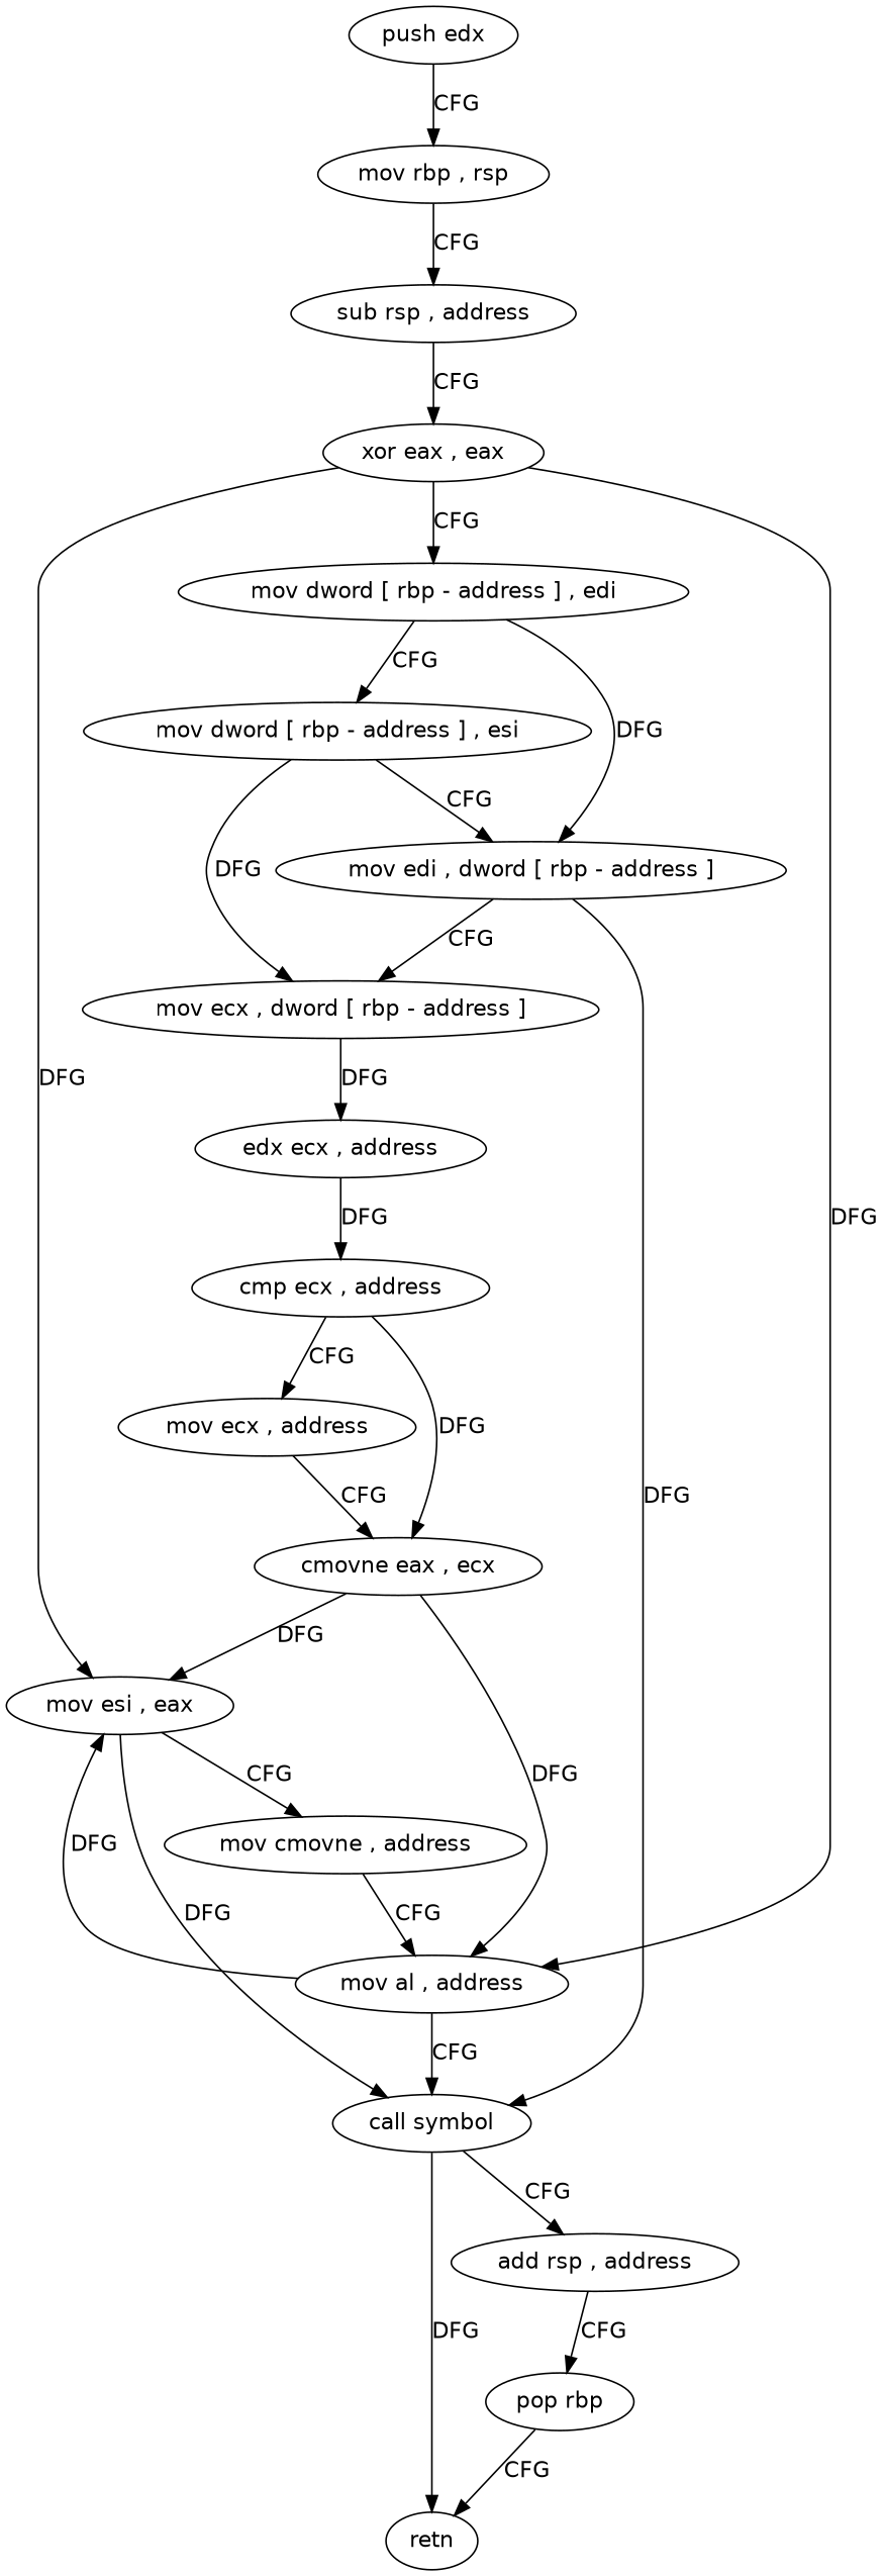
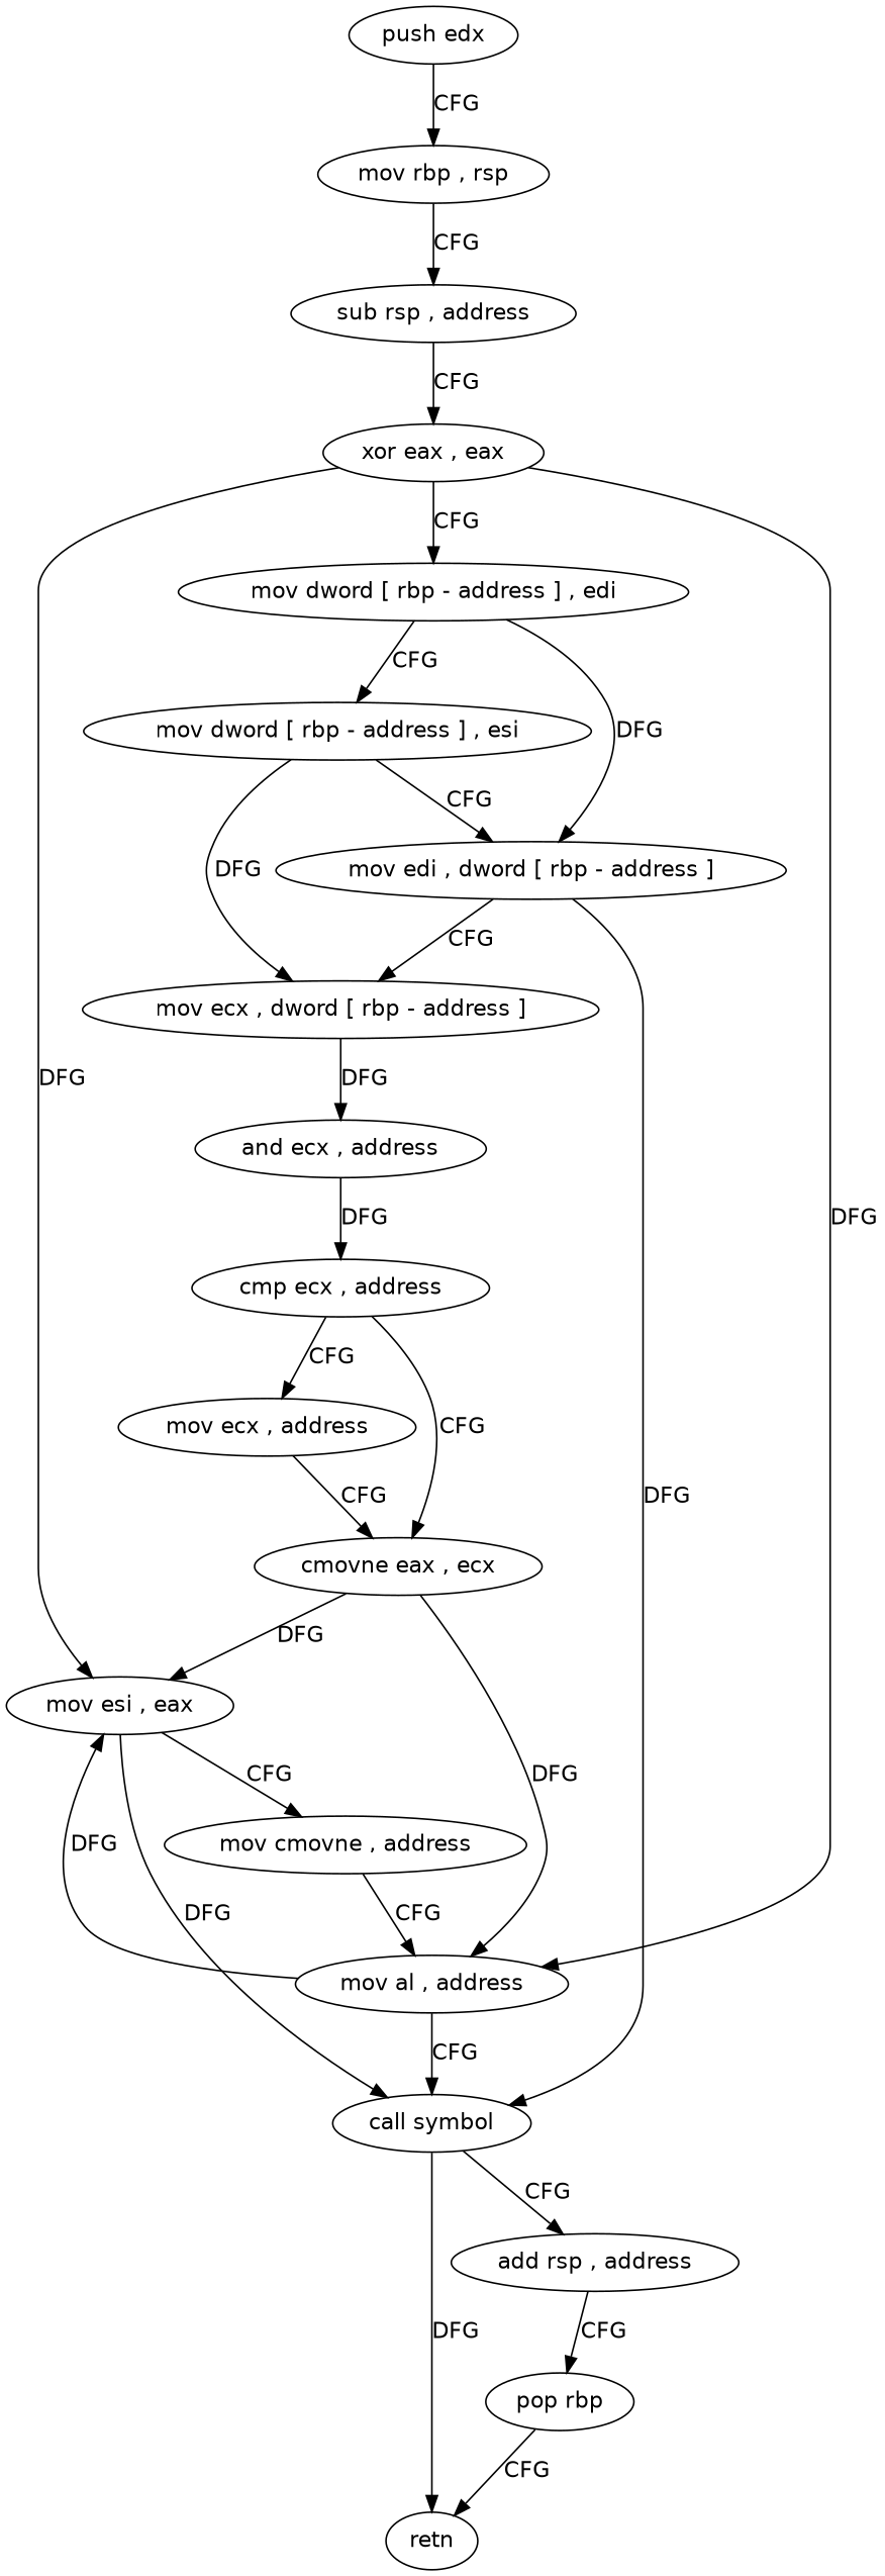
  digraph {
    fontname="DejaVu Sans"
    node [fontname="DejaVu Sans"]
    edge [fontname="DejaVu Sans"]
    n1 [label="push edx"]
    n2 [label="mov rbp , rsp"]
    n3 [label="sub rsp , address"]
    n4 [label="xor eax , eax"]
    n5 [label="mov dword [ rbp - address ] , edi"]
    n6 [label="mov esi , eax"]
    n7 [label="mov al , address"]
    n8 [label="mov dword [ rbp - address ] , esi"]
    n9 [label="mov edi , dword [ rbp - address ]"]
    n10 [label="call symbol"]
    n11 [label="mov cmovne , address"]
    n12 [label="mov ecx , dword [ rbp - address ]"]
-   n13 [label="edx ecx , address"]
+   n13 [label="and ecx , address"]
    n14 [label="add rsp , address"]
    n15 [label=retn]
    n16 [label="cmp ecx , address"]
    n17 [label="mov ecx , address"]
    n18 [label="cmovne eax , ecx"]
    n19 [label="pop rbp"]
    n1 -> n2 [label=CFG]
    n2 -> n3 [label=CFG]
    n3 -> n4 [label=CFG]
    n4 -> n5 [label=CFG]
    n4 -> n6 [label=DFG]
    n4 -> n7 [label=DFG]
    n5 -> n8 [label=CFG]
    n5 -> n9 [label=DFG]
    n6 -> n10 [label=DFG]
    n6 -> n11 [label=CFG]
    n7 -> n6 [label=DFG]
    n7 -> n10 [label=CFG]
    n8 -> n9 [label=CFG]
    n8 -> n12 [label=DFG]
    n9 -> n10 [label=DFG]
    n9 -> n12 [label=CFG]
    n10 -> n14 [label=CFG]
    n10 -> n15 [label=DFG]
    n11 -> n7 [label=CFG]
    n12 -> n13 [label=DFG]
    n13 -> n16 [label=DFG]
    n14 -> n19 [label=CFG]
    n16 -> n17 [label=CFG]
-   n16 -> n18 [label=DFG]
+   n16 -> n18 [label=CFG]
    n17 -> n18 [label=CFG]
    n18 -> n6 [label=DFG]
    n18 -> n7 [label=DFG]
    n19 -> n15 [label=CFG]
  }
